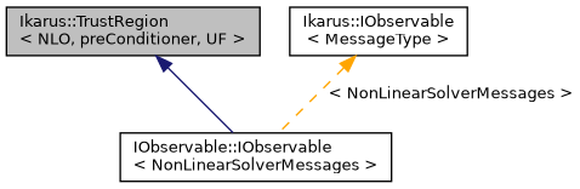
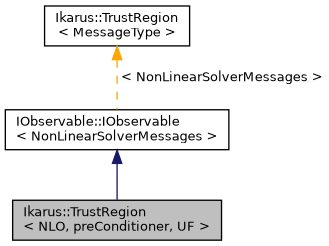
  digraph {
    node [color=black fillcolor=white fontname=Helvetica fontsize=10 shape=record style=filled]
    edge [dir=back fontname=Helvetica fontsize=10 labelfontname=Helvetica labelfontsize=10]
    n1 [fillcolor=grey75 fontcolor=black height=0.2 label="Ikarus::TrustRegion\l\< NLO, preConditioner, UF \>" width=0.4]
    n2 [height=0.2 label="IObservable::IObservable\l\< NonLinearSolverMessages \>" width=0.4]
-   n3 [height=0.2 label="Ikarus::IObservable\l\< MessageType \>" width=0.4]
-   n1 -> n2 [color=midnightblue style=solid]
+   n3 [height=0.2 label="Ikarus::TrustRegion\l\< MessageType \>" width=0.4]
+   n2 -> n1 [color=midnightblue style=solid]
    n3 -> n2 [color=orange label=" \< NonLinearSolverMessages \>" style=dashed]
  }
